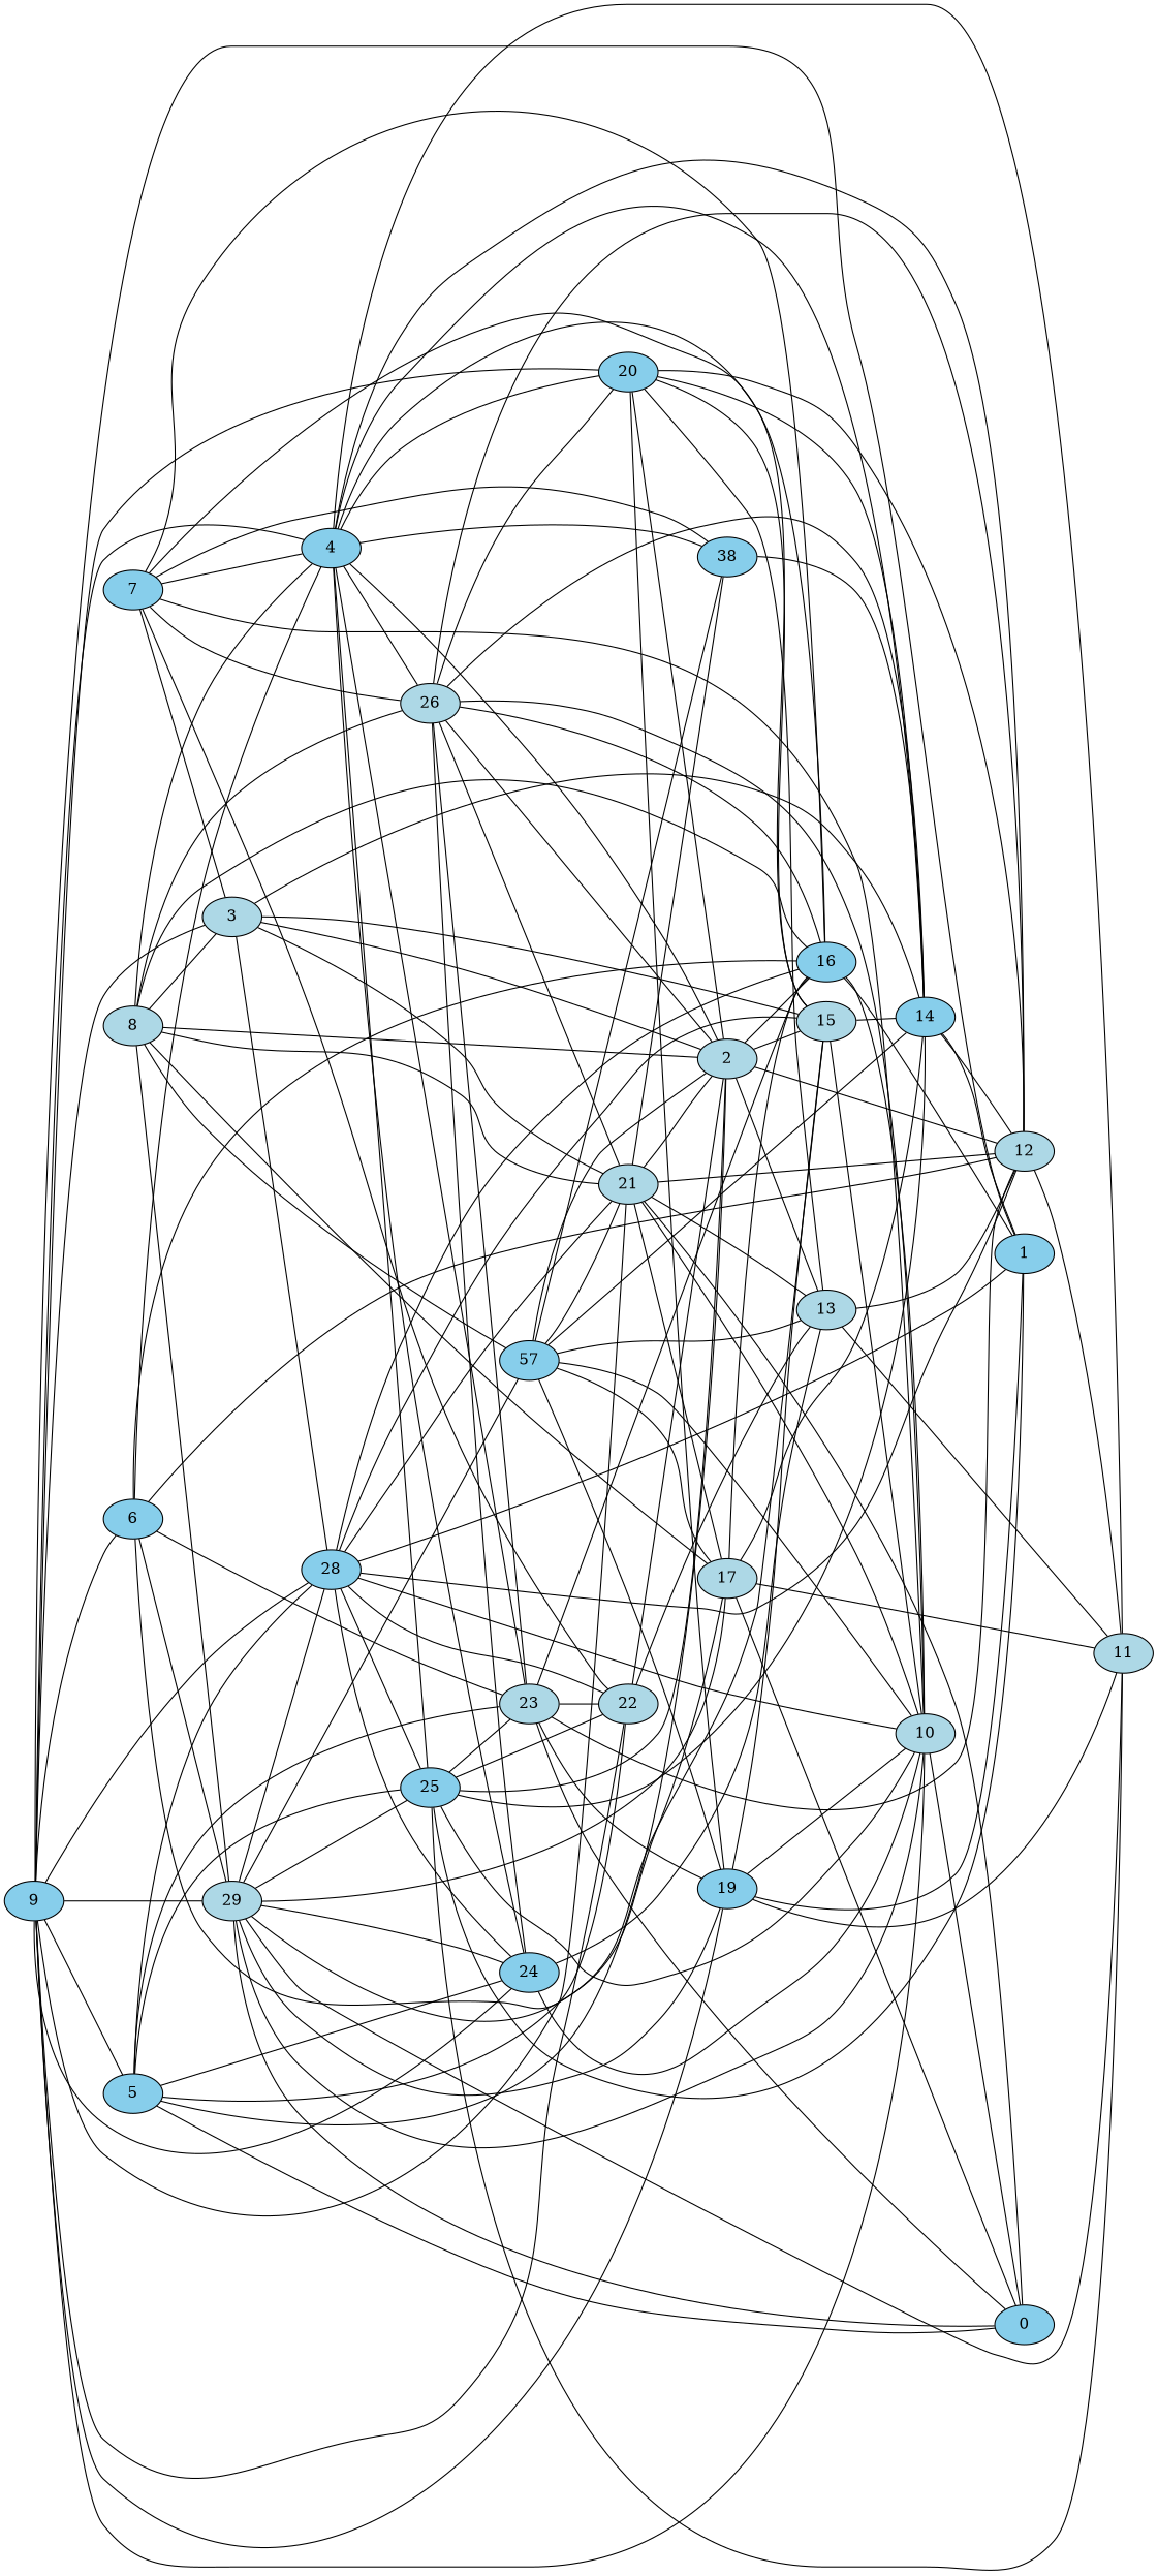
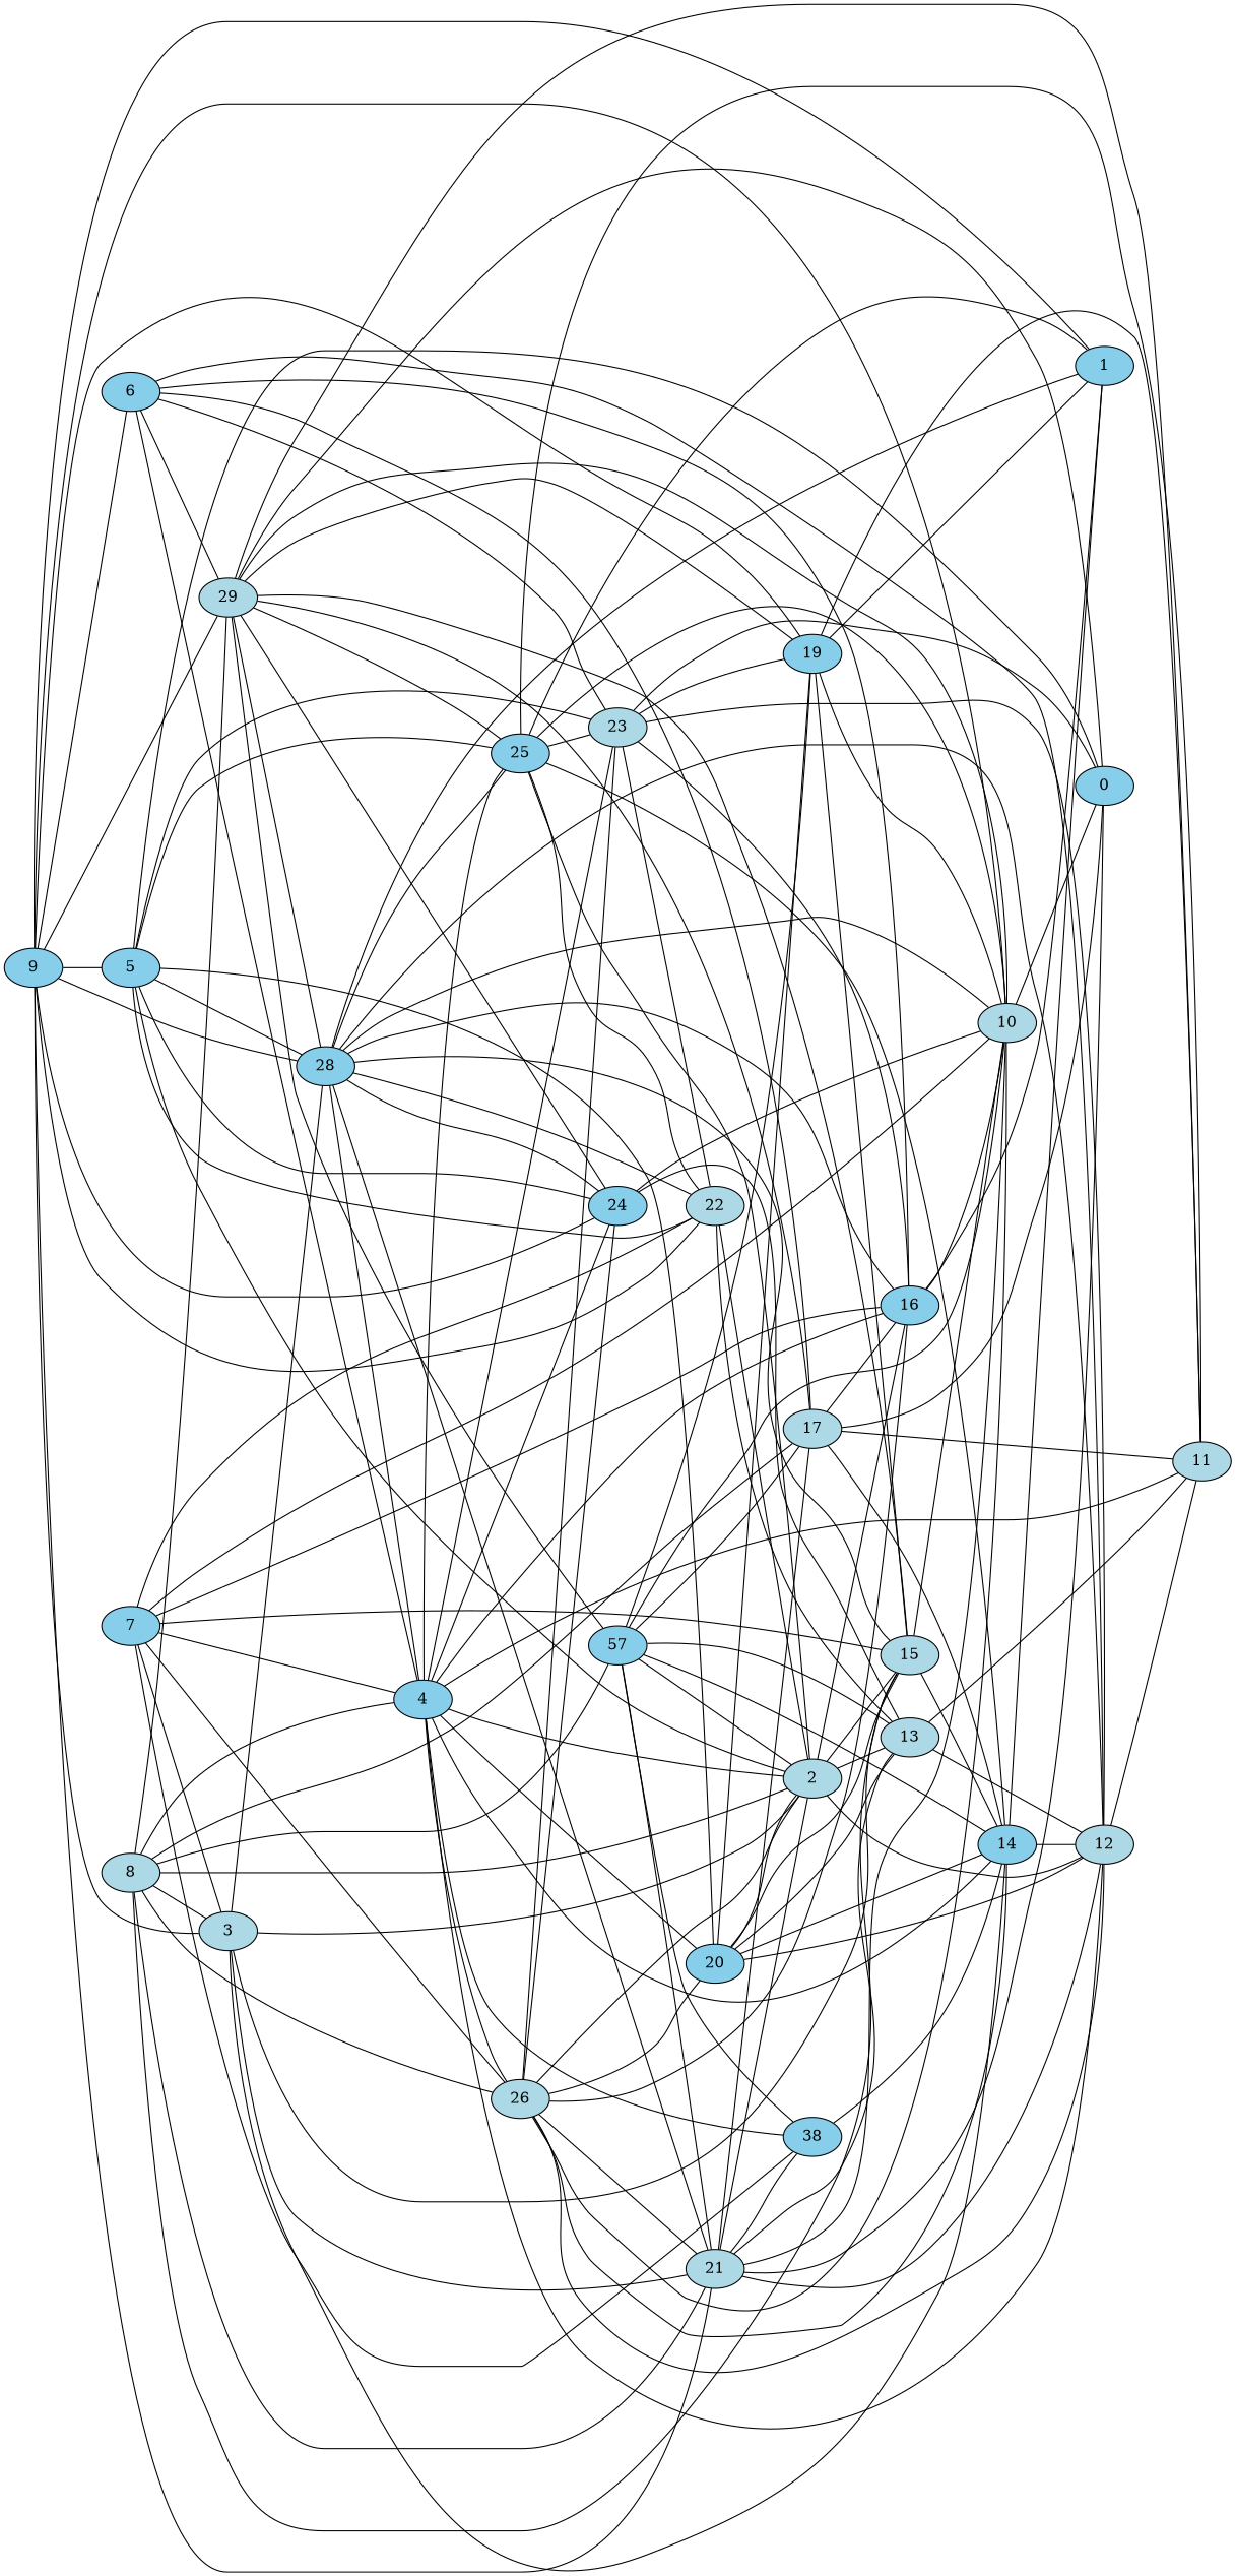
  digraph {
    rankdir=LR
    node [fillcolor=skyblue style=filled]
    edge [color=black dir=none]
    5
    25
    28
    0
    24
    22 [fillcolor=lightblue]
    2 [fillcolor=lightblue]
    23 [fillcolor=lightblue]
    10 [fillcolor=lightblue]
    11 [fillcolor=lightblue]
    14
    1
    21 [fillcolor=lightblue]
    12 [fillcolor=lightblue]
    16
    15 [fillcolor=lightblue]
    29 [fillcolor=lightblue]
    17 [fillcolor=lightblue]
    19
    n20 [label=57]
    13 [fillcolor=lightblue]
    9
    4
    20
    6
    3 [fillcolor=lightblue]
    n27 [label=38]
    26 [fillcolor=lightblue]
    8 [fillcolor=lightblue]
    7
    subgraph sub_1 {
      5
      25
      28
      0
      24
      22
      2
      23
      10
      11
      14
      1
      21
      12
      16
      15
      29
      17
      19
      n20
      13
      9
      4
      20
      6
      3
      n27
      26
      8
      7
    }
    5 -> 25
    5 -> 28
    5 -> 0
    5 -> 24
    5 -> 22
    5 -> 2
    5 -> 23
    25 -> 22
    25 -> 2
    25 -> 23
    25 -> 10
    25 -> 11
    25 -> 14
    25 -> 1
    28 -> 25
    28 -> 24
    28 -> 22
    28 -> 10
    28 -> 1
    28 -> 21
    28 -> 12
    28 -> 16
    28 -> 15
    24 -> 10
    24 -> 13
    22 -> 2
    22 -> 13
    2 -> 12
    2 -> 16
    2 -> 15
    2 -> 13
    23 -> 0
    23 -> 22
    23 -> 12
    23 -> 16
    23 -> 19
    10 -> 0
    14 -> 1
    14 -> 12
    21 -> 0
    21 -> 2
    21 -> 10
    21 -> 12
    21 -> 17
    21 -> 13
    21 -> n27
    12 -> 11
    16 -> 10
    16 -> 1
    15 -> 10
    15 -> 14
    29 -> 25
    29 -> 28
    29 -> 0
    29 -> 24
    29 -> 10
    29 -> 11
    29 -> 15
    29 -> 17
    29 -> 19
    29 -> n20
    17 -> 0
    17 -> 11
    17 -> 14
    17 -> 16
    19 -> 10
    19 -> 11
    19 -> 1
    19 -> 15
    n20 -> 2
    n20 -> 10
    n20 -> 14
    n20 -> 21
    n20 -> 17
    n20 -> 19
    n20 -> 13
    n20 -> n27
    13 -> 11
    13 -> 12
    9 -> 5
    9 -> 28
    9 -> 24
    9 -> 22
    9 -> 10
    9 -> 1
    9 -> 21
    9 -> 29
    9 -> 19
-   9 -> 4
-   9 -> 20
+   28 -> 4
+   5 -> 20
    9 -> 6
    9 -> 3
    4 -> 25
    4 -> 24
    4 -> 2
    4 -> 23
    4 -> 11
    4 -> 14
    4 -> 12
    4 -> 16
    4 -> 20
    4 -> n27
    4 -> 26
    20 -> 2
    20 -> 14
    20 -> 12
    20 -> 15
    20 -> 19
    20 -> 13
    6 -> 23
    6 -> 12
    6 -> 16
    6 -> 29
    6 -> 17
    6 -> 4
    3 -> 28
    3 -> 2
    3 -> 14
    3 -> 21
    3 -> 15
    n27 -> 14
    26 -> 24
    26 -> 2
    26 -> 23
    26 -> 10
    26 -> 14
    26 -> 21
    26 -> 12
    26 -> 16
    26 -> 20
    8 -> 2
    8 -> 21
-   8 -> 16
+   8 -> 15
    8 -> 29
    8 -> 17
    8 -> n20
    8 -> 4
    8 -> 3
    8 -> 26
    7 -> 22
    7 -> 10
    7 -> 16
    7 -> 15
    7 -> 4
    7 -> 3
    7 -> n27
    7 -> 26
  }
